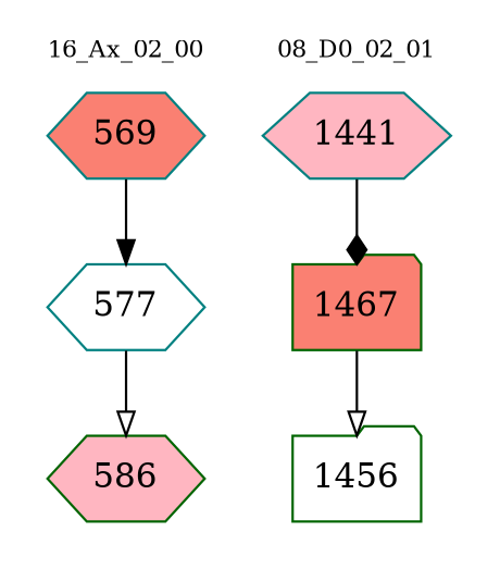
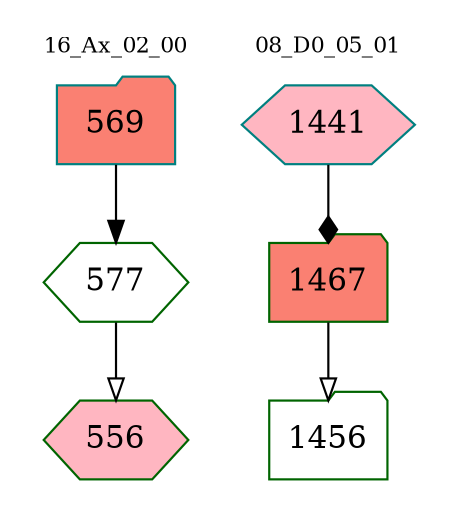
  digraph {
    node [color=darkgreen fillcolor=salmon shape=folder style=filled]
    edge [arrowhead=onormal color=black]
-   n1 [color=teal label=569 shape=hexagon]
-   n2 [color=teal fillcolor=white label=577 shape=hexagon]
-   n3 [fillcolor=lightpink label=586 shape=hexagon]
+   n1 [color=teal label=569]
+   n2 [fillcolor=white label=577 shape=hexagon]
+   n3 [fillcolor=lightpink label=556 shape=hexagon]
    n4 [color=teal fillcolor=lightpink label=1441 shape=hexagon]
    n5 [label=1467]
    n6 [fillcolor=white label=1456]
    subgraph cluster_1 {
      color=white
      fontsize=10
      label="16_Ax_02_00"
      n1
      n2
      n3
    }
    subgraph cluster_2 {
      color=white
      fontsize=10
-     label="08_D0_02_01"
+     label="08_D0_05_01"
      n4
      n5
      n6
    }
    n1 -> n2 [arrowhead=normal]
    n2 -> n3
    n4 -> n5 [arrowhead=diamond]
    n5 -> n6
  }
